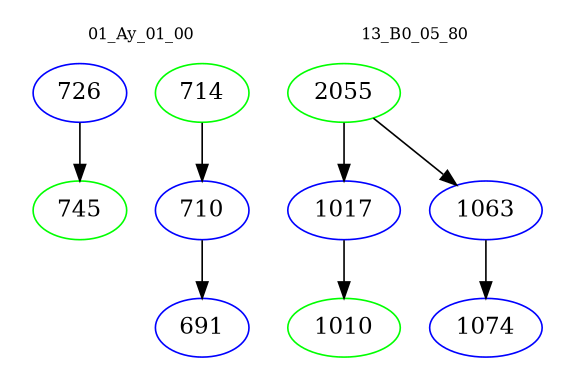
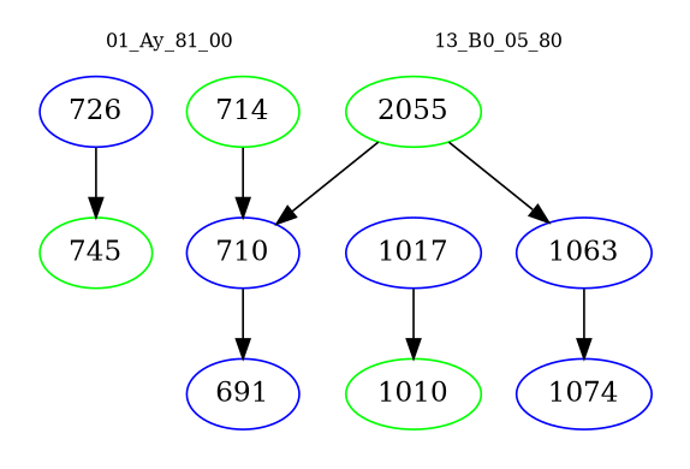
  digraph {
    node [color=blue]
    edge [color=black]
    n1 [color=green label=714]
    n2 [label=710]
    n3 [label=726]
    n4 [label=691]
    n5 [color=green label=745]
    n6 [color=green label=2055]
    n7 [label=1017]
    n8 [label=1063]
    n9 [color=green label=1010]
    n10 [label=1074]
    subgraph cluster_1 {
      color=white
      fontsize=10
-     label="01_Ay_01_00"
+     label="01_Ay_81_00"
      n1
      n2
      n3
      n4
      n5
    }
    subgraph cluster_2 {
      color=white
      fontsize=10
      label="13_B0_05_80"
      n6
      n7
      n8
      n9
      n10
    }
    n1 -> n2
    n2 -> n4
    n3 -> n5
-   n6 -> n7
+   n6 -> n2
    n6 -> n8
    n7 -> n9
    n8 -> n10
  }
